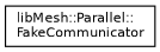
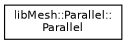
  digraph {
    rankdir=LR
-   n1 [color=black fillcolor=white fontname=Helvetica fontsize=10 height=0.2 label="libMesh::Parallel::\lFakeCommunicator" shape=record style=filled width=0.4]
+   n1 [color=black fillcolor=white fontname=Helvetica fontsize=10 height=0.2 label="libMesh::Parallel::\lParallel" shape=record style=filled width=0.4]
  }
